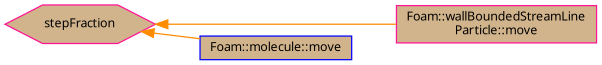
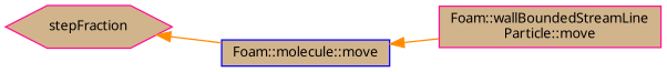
  digraph {
    fontname="Noto Sans"
    rankdir=LR
    node [color=deeppink fillcolor=tan fontname="Noto Sans" fontsize=10 shape=box style=filled]
    edge [color=darkorange dir=back fontname="Noto Sans" fontsize=10 labelfontname=Helvetica labelfontsize=10 style=solid]
    n1 [fontcolor=black height=0.2 label=stepFraction shape=hexagon width=0.4]
    n2 [height=0.2 label="Foam::wallBoundedStreamLine\lParticle::move" width=0.4]
    n3 [color=blue height=0.2 label="Foam::molecule::move" width=0.4]
-   n1 -> n2
+   n3 -> n2
    n1 -> n3
  }
